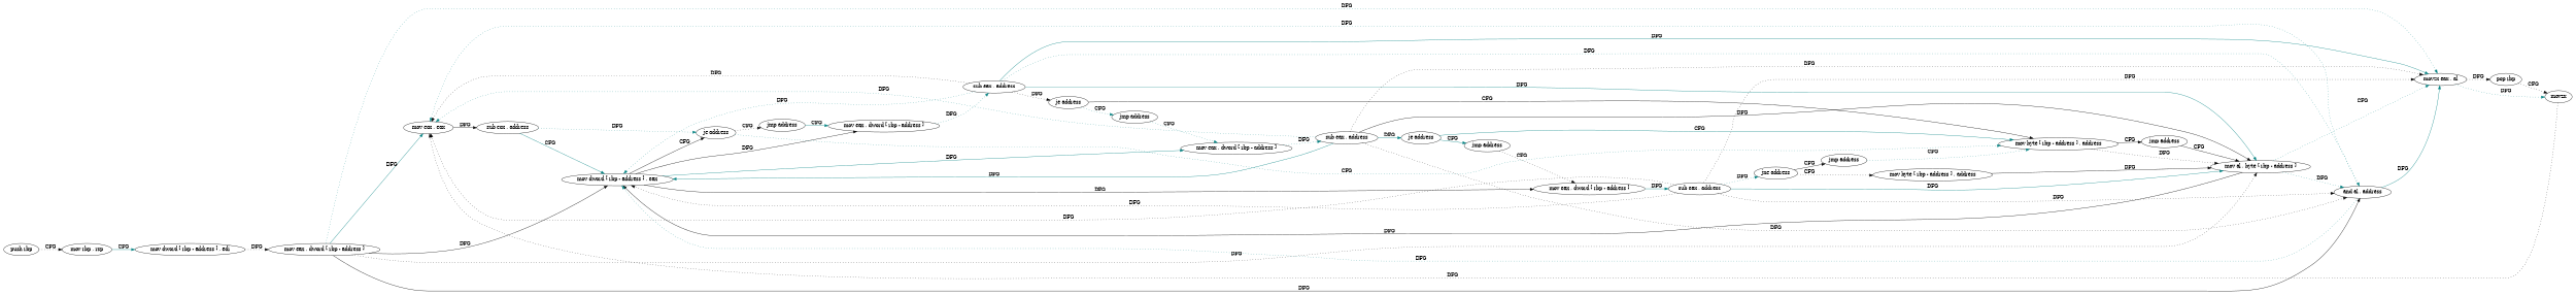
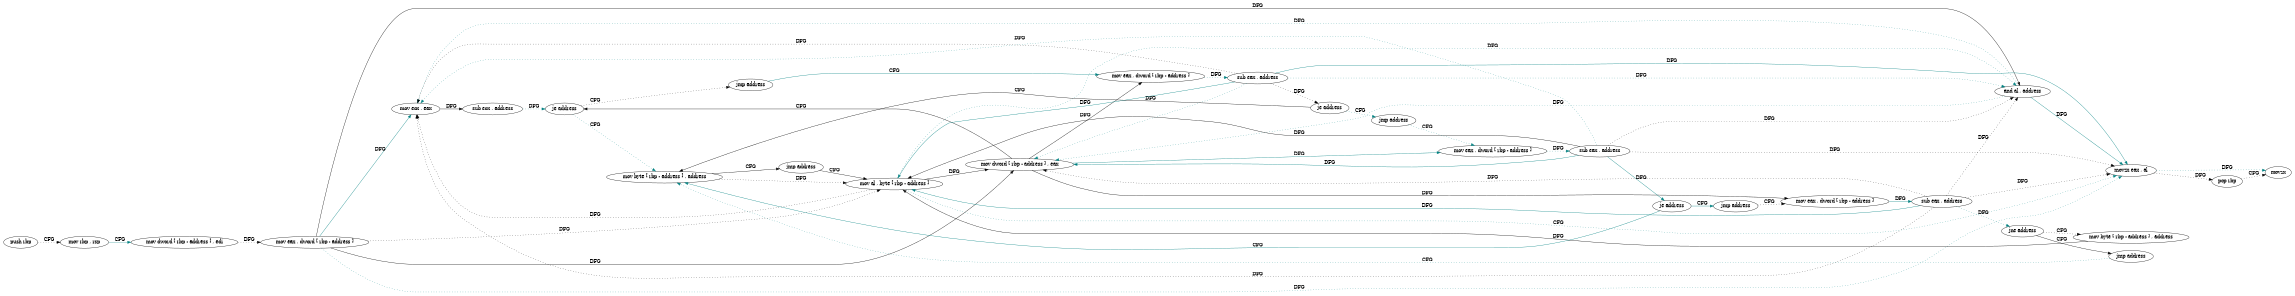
  digraph {
    rankdir=LR
    edge [color=black style=dotted]
    n1 [label="push rbp"]
    n2 [label="mov rbp , rsp"]
    n3 [label="mov dword [ rbp - address ] , edi"]
    n4 [label="mov eax , dword [ rbp - address ]"]
    n5 [label="mov ecx , eax"]
    n6 [label="mov dword [ rbp - address ] , eax"]
    n7 [label="mov al , byte [ rbp - address ]"]
    n8 [label="and al , address"]
    n9 [label="movzx eax , al"]
    n10 [label="sub ecx , address"]
    n11 [label="je address"]
    n12 [label="mov eax , dword [ rbp - address ]"]
    n13 [label="mov eax , dword [ rbp - address ]"]
    n14 [label="mov eax , dword [ rbp - address ]"]
    n15 [label="pop rbp"]
    n16 [label=movzx]
    n17 [label="mov byte [ rbp - address ] , address"]
    n18 [label="jmp address"]
    n19 [label="sub eax , address"]
    n20 [label="sub eax , address"]
    n21 [label="sub eax , address"]
    n22 [label="jmp address"]
    n23 [label="je address"]
    n24 [label="jmp address"]
    n25 [label="je address"]
    n26 [label="jmp address"]
    n27 [label="jne address"]
    n28 [label="mov byte [ rbp - address ] , address"]
    n29 [label="jmp address"]
    n1 -> n2 [label=CFG]
    n2 -> n3 [color=teal label=CFG style=solid]
    n3 -> n4 [label=DFG]
    n4 -> n5 [color=teal label=DFG style=solid]
    n4 -> n6 [label=DFG style=solid]
    n4 -> n7 [label=DFG]
    n4 -> n8 [label=DFG style=solid]
    n4 -> n9 [color=teal label=DFG]
    n5 -> n10 [label=DFG style=solid]
    n6 -> n11 [label=CFG style=solid]
    n6 -> n12 [label=DFG style=solid]
    n6 -> n13 [color=teal label=DFG style=solid]
    n6 -> n14 [label=DFG style=solid]
-   n16 -> n5 [label=DFG]
+   n7 -> n5 [label=DFG]
    n7 -> n6 [label=DFG style=solid]
    n7 -> n8 [color=teal label=DFG]
    n7 -> n9 [color=teal label=CFG]
    n8 -> n5 [color=teal label=DFG]
    n8 -> n6 [color=teal label=DFG]
    n8 -> n9 [color=teal label=DFG style=solid]
    n9 -> n15 [label=DFG]
    n9 -> n16 [color=teal label=DFG]
-   n10 -> n6 [color=teal label=CFG style=solid]
    n10 -> n11 [color=teal label=DFG]
    n11 -> n17 [color=teal label=CFG]
    n11 -> n18 [label=CFG]
    n12 -> n19 [color=teal label=DFG]
    n13 -> n20 [color=teal label=DFG]
    n14 -> n21 [color=teal label=DFG style=solid]
    n15 -> n16 [label=CFG]
    n17 -> n7 [label=DFG]
    n17 -> n22 [label=CFG style=solid]
    n18 -> n12 [color=teal label=CFG style=solid]
    n19 -> n5 [label=DFG]
    n19 -> n6 [color=teal label=DFG]
    n19 -> n7 [color=teal label=DFG style=solid]
    n19 -> n8 [color=teal label=DFG]
    n19 -> n9 [color=teal label=DFG style=solid]
    n19 -> n23 [label=DFG]
    n20 -> n5 [color=teal label=DFG]
    n20 -> n6 [color=teal label=DFG style=solid]
    n20 -> n7 [label=DFG style=solid]
    n20 -> n8 [label=DFG]
    n20 -> n9 [label=DFG]
    n20 -> n25 [color=teal label=DFG style=solid]
    n21 -> n5 [label=DFG]
    n21 -> n6 [label=DFG]
    n21 -> n7 [color=teal label=DFG style=solid]
    n21 -> n8 [label=DFG]
    n21 -> n9 [label=DFG]
    n21 -> n27 [color=teal label=DFG]
    n22 -> n7 [label=CFG style=solid]
    n23 -> n17 [label=CFG style=solid]
    n23 -> n24 [color=teal label=CFG]
    n24 -> n13 [color=teal label=CFG]
    n25 -> n17 [color=teal label=CFG style=solid]
    n25 -> n26 [color=teal label=CFG style=solid]
    n26 -> n14 [label=CFG]
    n27 -> n28 [label=CFG]
    n27 -> n29 [label=CFG style=solid]
    n28 -> n7 [label=DFG style=solid]
    n29 -> n17 [color=teal label=CFG]
  }
